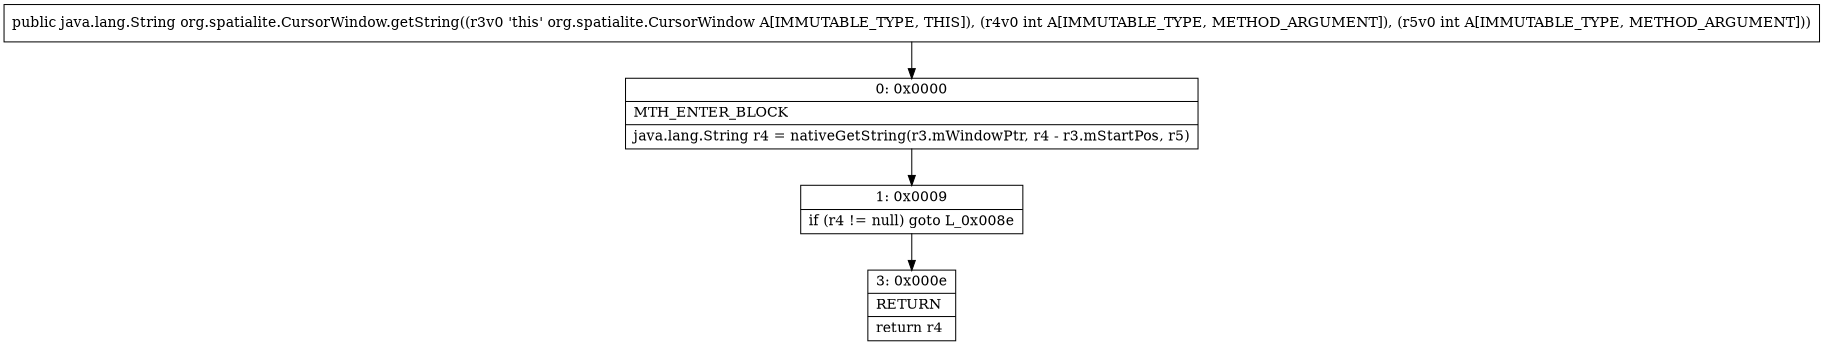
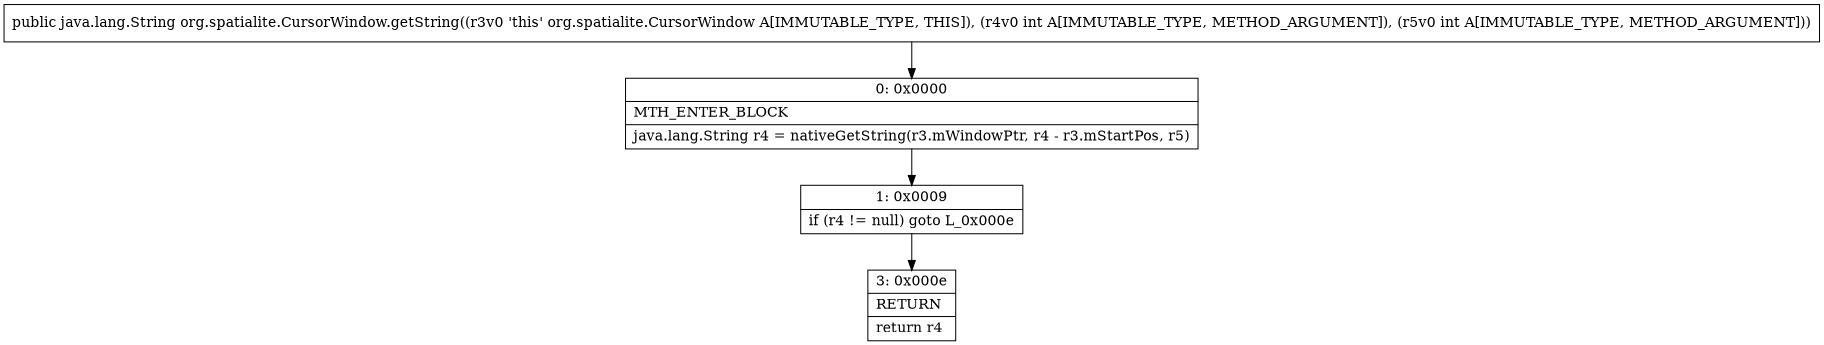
  digraph {
    node [shape=record]
    n1 [label="{0\:\ 0x0000|MTH_ENTER_BLOCK\l|java.lang.String r4 = nativeGetString(r3.mWindowPtr, r4 \- r3.mStartPos, r5)\l}"]
-   n2 [label="{1\:\ 0x0009|if (r4 != null) goto L_0x008e\l}"]
+   n2 [label="{1\:\ 0x0009|if (r4 != null) goto L_0x000e\l}"]
    n3 [label="{3\:\ 0x000e|RETURN\l|return r4\l}"]
    n4 [label="{public java.lang.String org.spatialite.CursorWindow.getString((r3v0 'this' org.spatialite.CursorWindow A[IMMUTABLE_TYPE, THIS]), (r4v0 int A[IMMUTABLE_TYPE, METHOD_ARGUMENT]), (r5v0 int A[IMMUTABLE_TYPE, METHOD_ARGUMENT])) }"]
    n1 -> n2
    n2 -> n3
    n4 -> n1
  }
